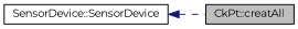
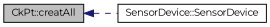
  digraph {
    rankdir=LR
    fontname=Montserrat
    node [color=black fontname=Montserrat fontsize=10 shape=record style=filled]
    n1 [fillcolor=grey75 fontcolor=black height=0.2 label="CkPt::creatAll" width=0.4]
    n2 [fillcolor=white height=0.2 label="SensorDevice::SensorDevice" width=0.4]
-   n2 -> n1 [color=midnightblue dir=back fontname=Montserrat fontsize=10 labelfontname=Helvetica labelfontsize=10 style=dashed]
+   n1 -> n2 [color=midnightblue dir=back fontname=Montserrat fontsize=10 labelfontname=Helvetica labelfontsize=10 style=dashed]
  }
